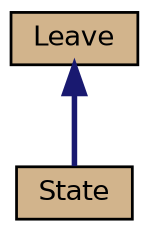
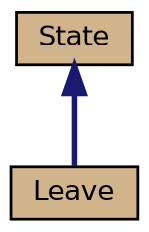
  digraph {
    node [color=black fillcolor=tan fontname=Helvetica fontsize=10 shape=record style=filled]
    n1 [fontcolor=black height=0.2 label=Leave width=0.4]
    n2 [height=0.2 label=State width=0.4]
-   n1 -> n2 [color=midnightblue dir=back fontname=Helvetica fontsize=10 labelfontname=Helvetica labelfontsize=10 style=bold]
+   n2 -> n1 [color=midnightblue dir=back fontname=Helvetica fontsize=10 labelfontname=Helvetica labelfontsize=10 style=bold]
  }
